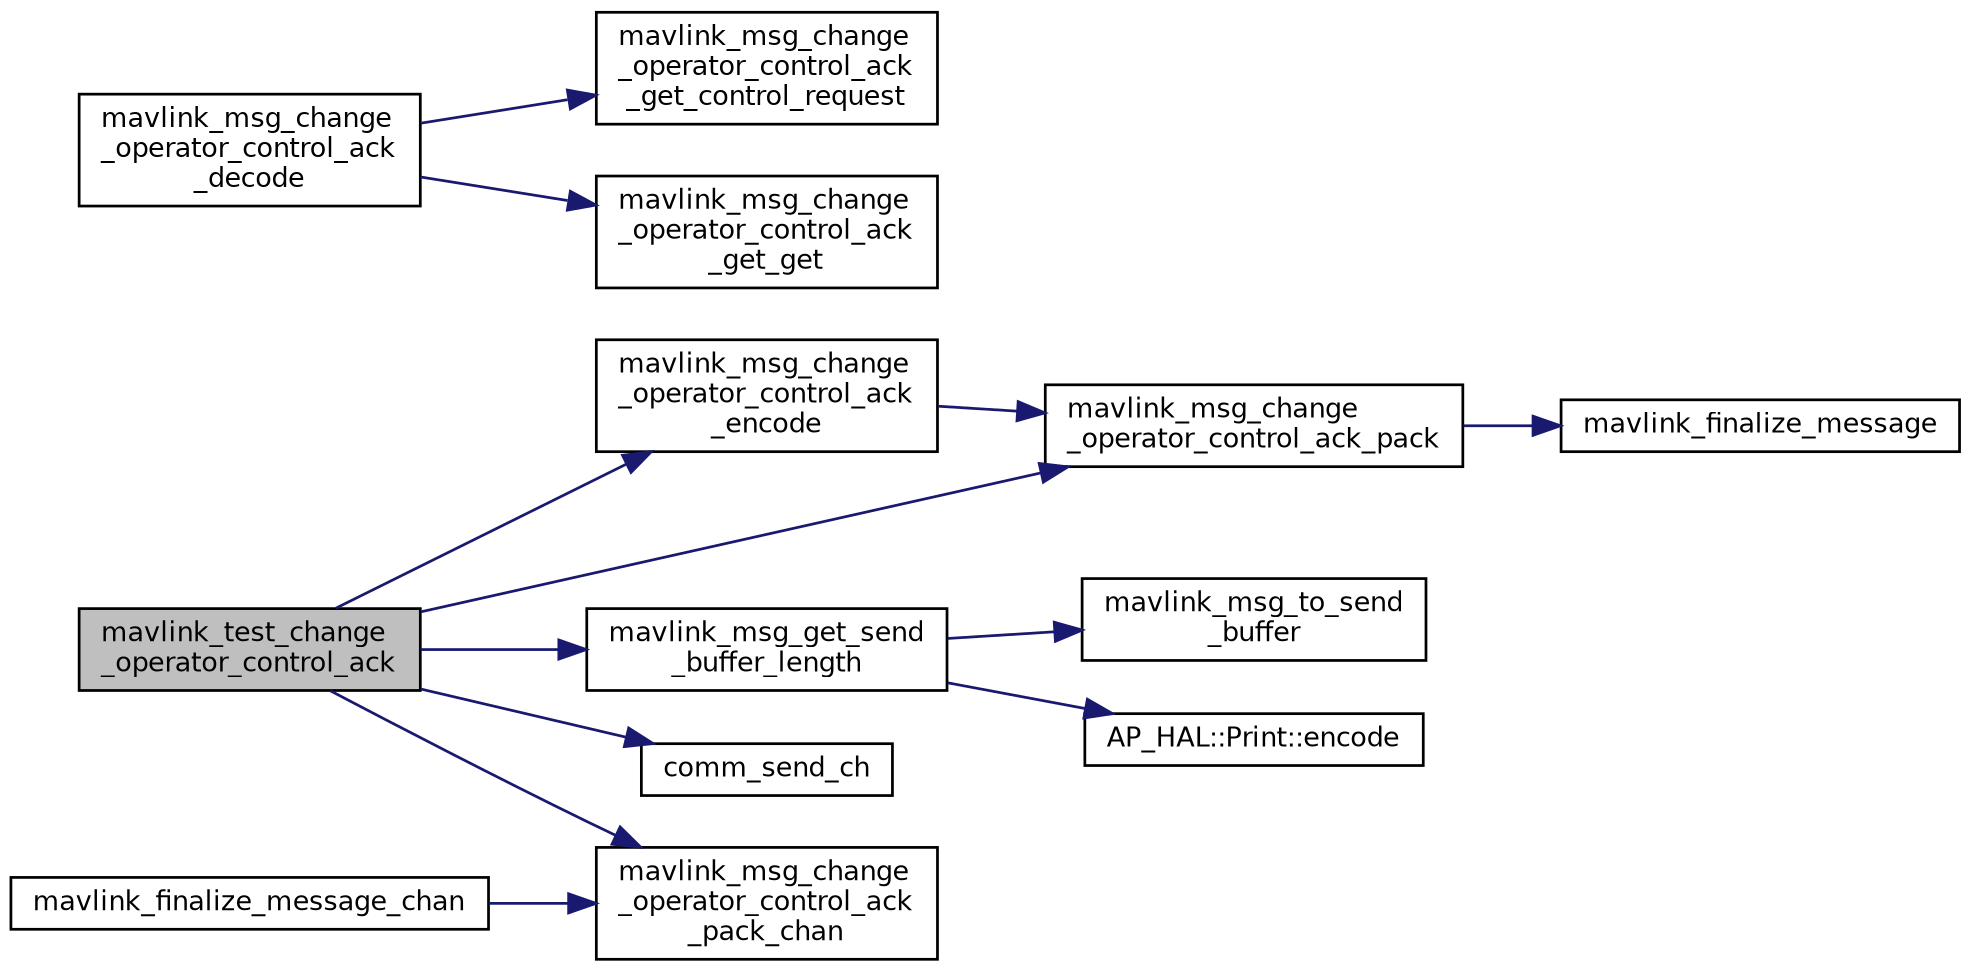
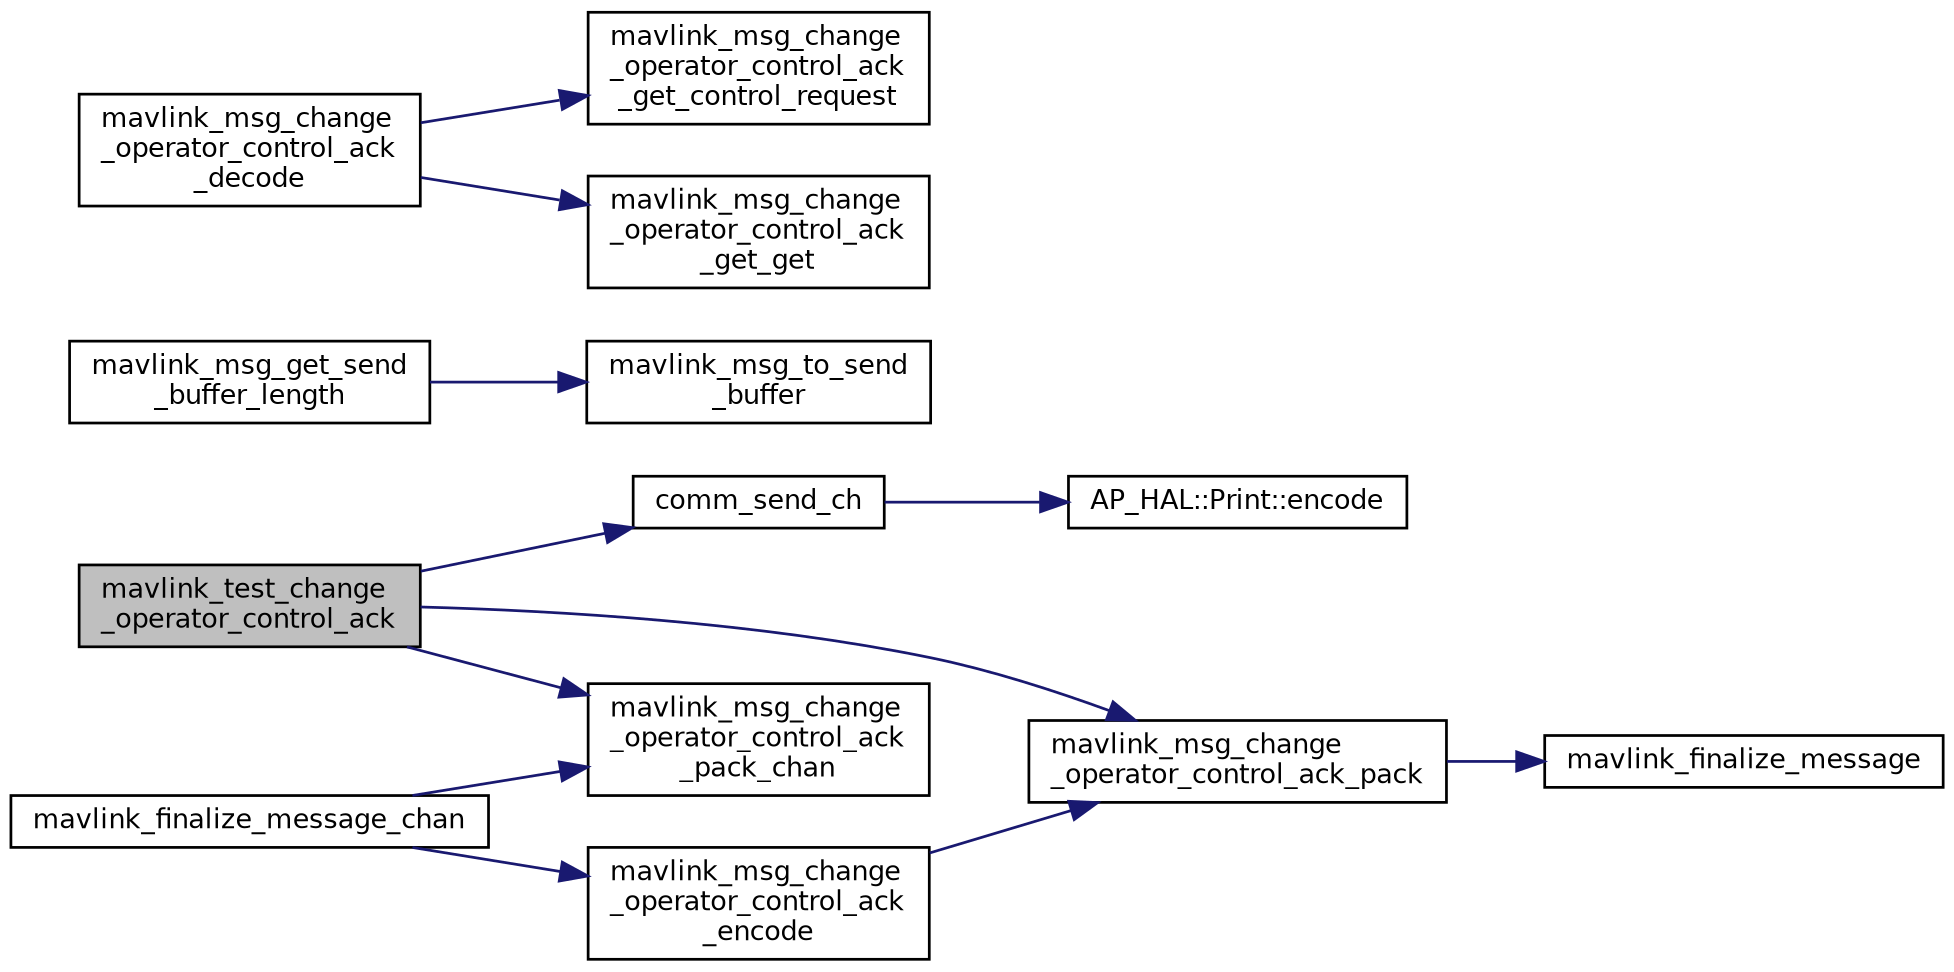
  digraph {
    rankdir=LR
    node [color=black fillcolor=white fontname=Helvetica fontsize=10 shape=record style=filled]
    edge [color=midnightblue fontname=Helvetica fontsize=10 labelfontname=Helvetica labelfontsize=10 style=solid]
    n1 [fillcolor=grey75 fontcolor=black height=0.2 label="mavlink_test_change\l_operator_control_ack" width=0.4]
    n2 [height=0.2 label="mavlink_msg_change\l_operator_control_ack\l_encode" width=0.4]
    n3 [height=0.2 label="mavlink_msg_change\l_operator_control_ack_pack" width=0.4]
    n4 [height=0.2 label="mavlink_msg_change\l_operator_control_ack\l_pack_chan" width=0.4]
    n5 [height=0.2 label="mavlink_msg_get_send\l_buffer_length" width=0.4]
    n6 [height=0.2 label=comm_send_ch width=0.4]
    n7 [height=0.2 label=mavlink_finalize_message width=0.4]
    n8 [height=0.2 label="mavlink_msg_change\l_operator_control_ack\l_decode" width=0.4]
    n9 [height=0.2 label="mavlink_msg_change\l_operator_control_ack\l_get_control_request" width=0.4]
    n10 [height=0.2 label="mavlink_msg_change\l_operator_control_ack\l_get_get" width=0.4]
    n11 [height=0.2 label="mavlink_msg_to_send\l_buffer" width=0.4]
    n12 [height=0.2 label="AP_HAL::Print::encode" width=0.4]
    n13 [height=0.2 label=mavlink_finalize_message_chan width=0.4]
-   n1 -> n2
+   n13 -> n2
    n1 -> n3
    n1 -> n4
-   n1 -> n5
    n1 -> n6
    n2 -> n3
    n3 -> n7
    n5 -> n11
-   n5 -> n12
+   n6 -> n12
    n8 -> n9
    n8 -> n10
    n13 -> n4
  }
